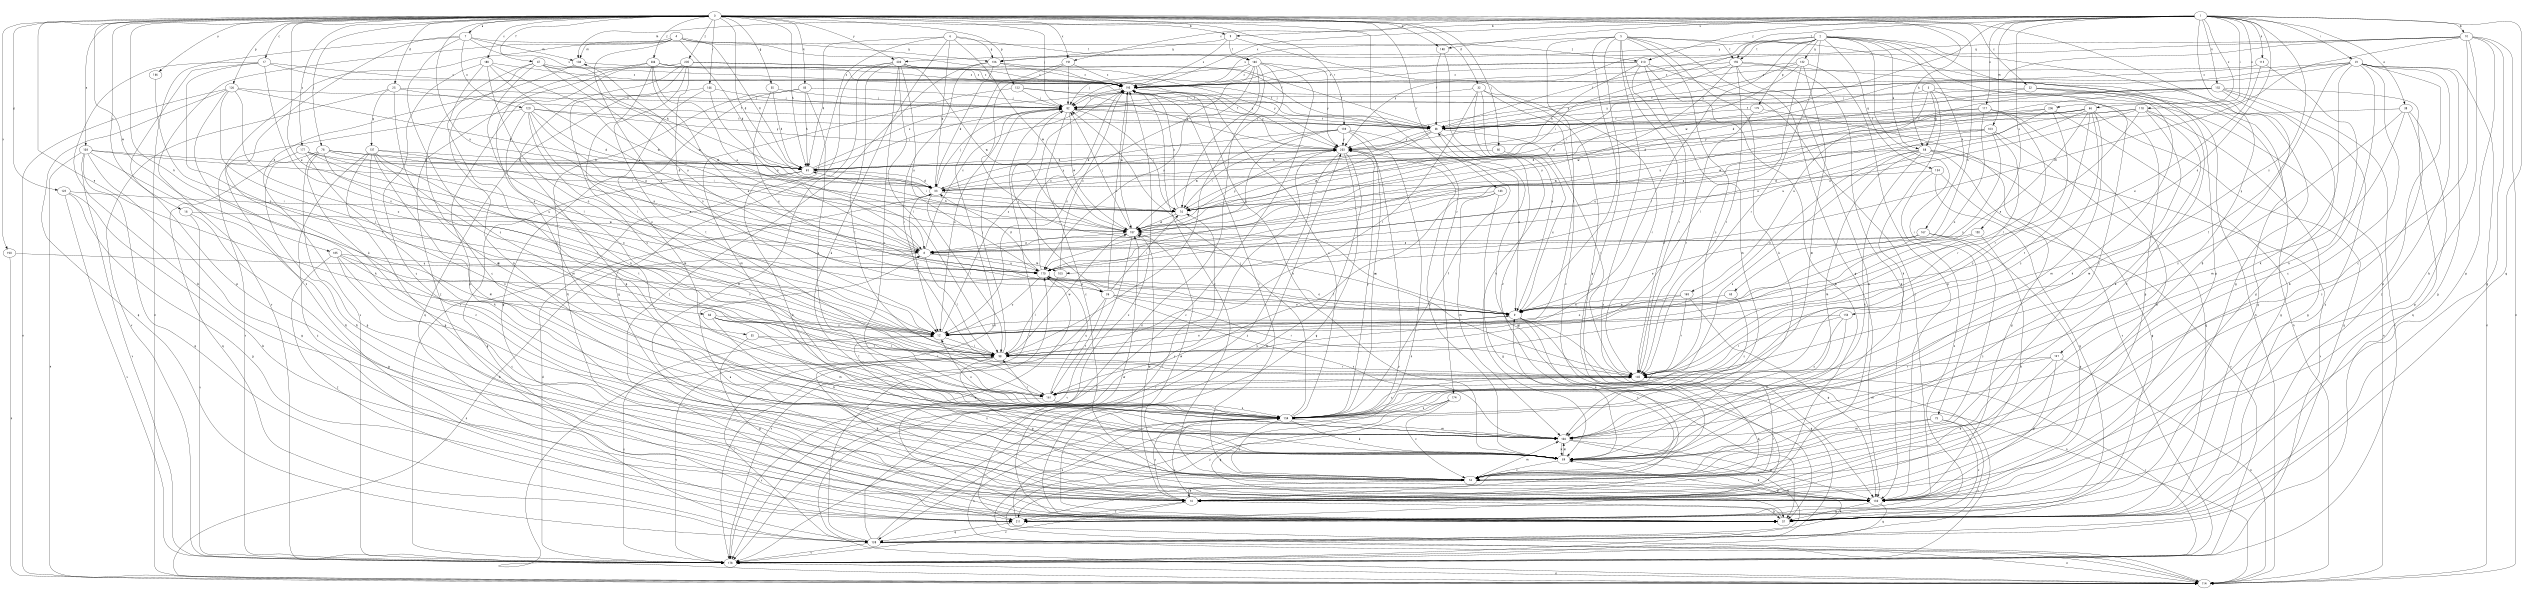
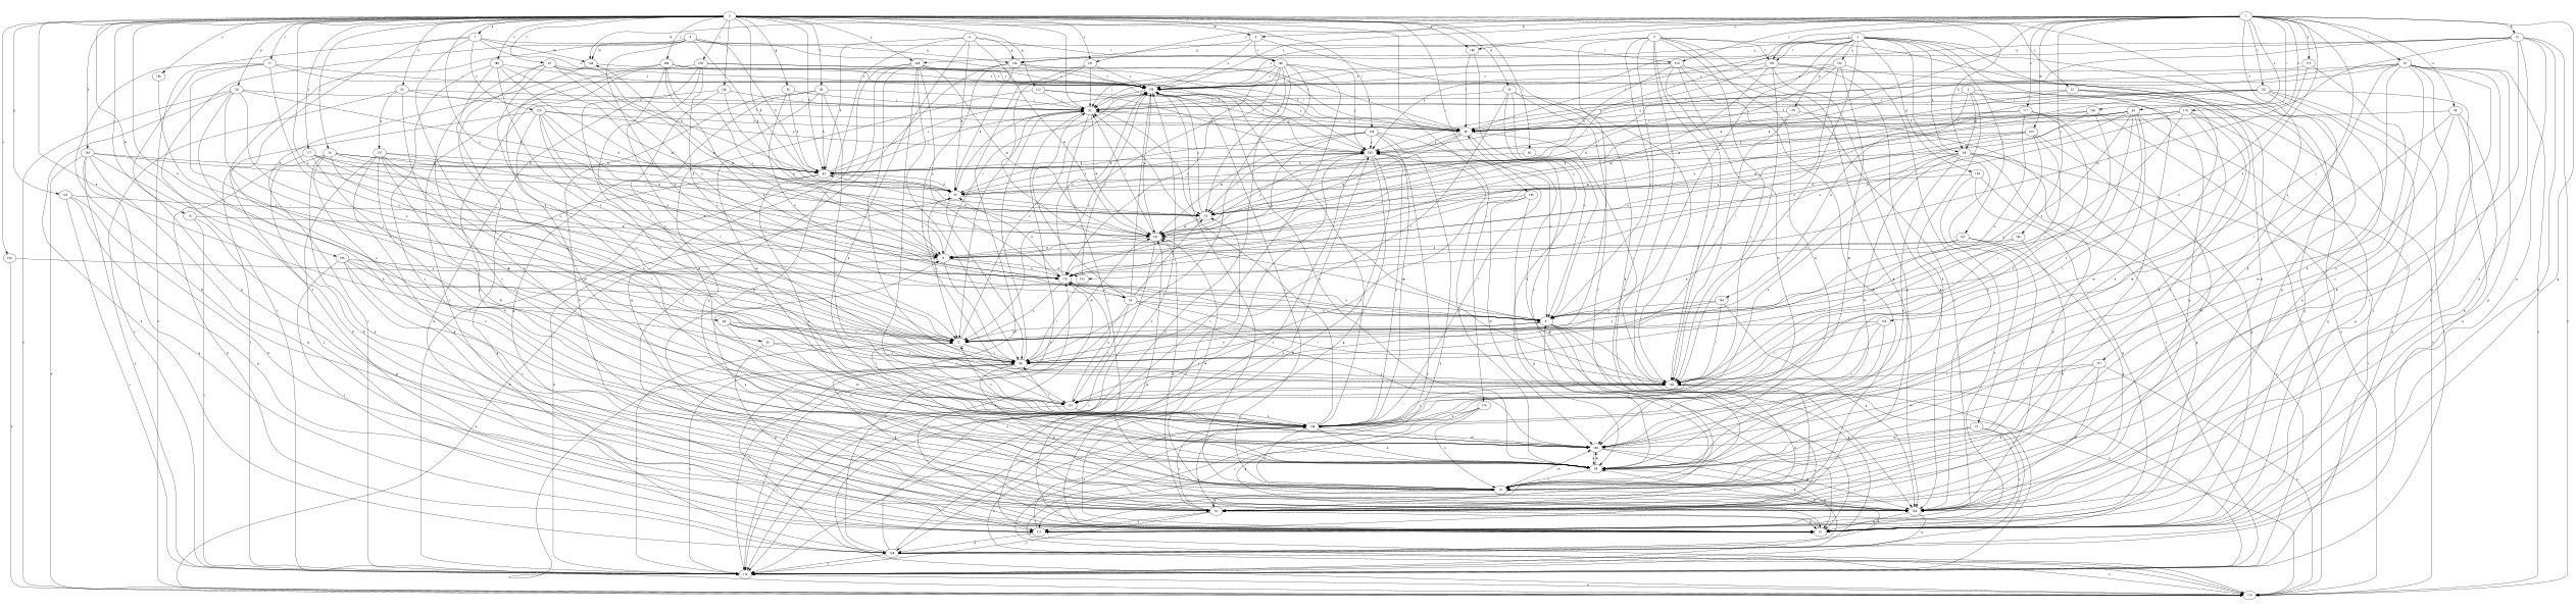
  strict digraph {
    fontname="Roboto Condensed"
    node [fontname="Roboto Condensed"]
    edge [fontname="Roboto Condensed"]
    0
    7
    8
    9
    17
    18
    22
    25
    32
    33
    35
    36
    47
    55
-   63
    65
    78
    80
    82
    83
    84
    88
    108
    122
    123
    126
    139
    143
    144
    148
    166
    174
    177
    185
    188
    190
    191
    197
    200
    204
    205
    104
    195
    89
    114
    154
    48
    120
    98
    105
    170
    130
    136
    160
    16
    121
    161
    57
    187
    178
    24
    106
    137
    41
    145
    74
    203
    138
    211
    1
    10
    38
    66
    69
    103
    n76 [label=152]
    113
    117
    118
    150
    153
    159
    206
    210
    2
    73
    129
    132
    134
    167
    3
    168
    4
    5
    6
    0 -> 7 [label=a]
    0 -> 8 [label=a]
    0 -> 9 [label=b]
    0 -> 17 [label=c]
    0 -> 18 [label=c]
    0 -> 22 [label=c]
    0 -> 25 [label=d]
    0 -> 32 [label=d]
    0 -> 33 [label=d]
    0 -> 35 [label=e]
    0 -> 36 [label=e]
    0 -> 47 [label=f]
    0 -> 55 [label=g]
-   0 -> 63 [label=h]
    0 -> 65 [label=h]
    0 -> 78 [label=j]
    0 -> 80 [label=j]
    0 -> 82 [label=j]
    0 -> 83 [label=k]
    0 -> 84 [label=k]
    0 -> 88 [label=k]
    0 -> 108 [label=n]
    0 -> 122 [label=p]
    0 -> 123 [label=p]
    0 -> 126 [label=p]
    0 -> 139 [label=r]
    0 -> 143 [label=r]
    0 -> 144 [label=r]
    0 -> 148 [label=s]
    0 -> 166 [label=u]
    0 -> 174 [label=v]
    0 -> 177 [label=v]
    0 -> 185 [label=w]
    0 -> 188 [label=x]
    0 -> 190 [label=x]
    0 -> 191 [label=x]
    0 -> 197 [label=y]
    0 -> 200 [label=y]
    0 -> 204 [label=z]
    0 -> 205 [label=z]
    7 -> 104 [label=m]
    7 -> 195 [label=x]
    7 -> 89 [label=k]
    7 -> 114 [label=n]
    7 -> 154 [label=s]
    7 -> 48 [label=f]
    7 -> 120 [label=o]
    8 -> 104 [label=m]
    8 -> 195 [label=x]
    8 -> 114 [label=n]
    8 -> 98 [label=l]
    8 -> 105 [label=m]
    8 -> 170 [label=u]
    9 -> 195 [label=x]
    9 -> 130 [label=p]
    9 -> 136 [label=q]
    9 -> 160 [label=t]
    17 -> 195 [label=x]
    17 -> 48 [label=f]
    17 -> 130 [label=p]
    17 -> 16 [label=b]
    17 -> 121 [label=o]
    17 -> 161 [label=t]
    18 -> 57 [label=g]
    18 -> 187 [label=w]
    18 -> 178 [label=v]
    22 -> 82 [label=j]
    22 -> 89 [label=k]
    22 -> 57 [label=g]
    22 -> 187 [label=w]
    22 -> 24 [label=c]
    25 -> 82 [label=j]
    25 -> 48 [label=f]
    25 -> 178 [label=v]
    25 -> 106 [label=m]
    25 -> 137 [label=q]
    32 -> 82 [label=j]
    32 -> 89 [label=k]
    32 -> 98 [label=l]
    32 -> 24 [label=c]
    32 -> 41 [label=e]
    32 -> 145 [label=r]
    33 -> 82 [label=j]
    33 -> 98 [label=l]
    33 -> 121 [label=o]
    33 -> 74 [label=i]
    33 -> 203 [label=y]
    35 -> 98 [label=l]
    35 -> 57 [label=g]
    35 -> 145 [label=r]
    36 -> 82 [label=j]
    36 -> 195 [label=x]
    36 -> 161 [label=t]
    36 -> 178 [label=v]
    36 -> 106 [label=x]
    36 -> 41 [label=e]
    36 -> 145 [label=r]
    36 -> 74 [label=i]
    47 -> 65 [label=h]
    47 -> 195 [label=x]
    47 -> 89 [label=k]
    47 -> 98 [label=l]
    47 -> 170 [label=u]
    47 -> 187 [label=w]
    47 -> 24 [label=c]
    55 -> 65 [label=h]
    55 -> 82 [label=j]
    55 -> 41 [label=e]
-   63 -> 154 [label=s]
-   63 -> 41 [label=e]
    65 -> 33 [label=d]
    65 -> 82 [label=j]
    65 -> 195 [label=x]
    65 -> 89 [label=k]
    65 -> 57 [label=g]
    65 -> 74 [label=i]
    78 -> 33 [label=d]
    78 -> 65 [label=h]
    78 -> 98 [label=l]
    78 -> 130 [label=p]
    78 -> 16 [label=b]
    78 -> 24 [label=c]
    78 -> 74 [label=i]
    80 -> 65 [label=h]
    80 -> 41 [label=e]
    82 -> 48 [label=f]
    82 -> 121 [label=o]
    82 -> 187 [label=w]
    82 -> 178 [label=v]
    82 -> 24 [label=c]
    82 -> 74 [label=i]
    83 -> 65 [label=h]
    83 -> 82 [label=j]
    83 -> 154 [label=s]
    83 -> 16 [label=b]
    83 -> 57 [label=g]
    84 -> 89 [label=k]
    84 -> 121 [label=o]
    84 -> 161 [label=t]
    84 -> 106 [label=m]
    84 -> 145 [label=r]
    88 -> 65 [label=h]
    88 -> 89 [label=k]
    88 -> 154 [label=s]
    88 -> 130 [label=p]
    88 -> 121 [label=o]
    88 -> 57 [label=g]
    88 -> 178 [label=v]
    88 -> 106 [label=m]
    108 -> 65 [label=h]
    108 -> 114 [label=n]
    108 -> 16 [label=b]
    108 -> 57 [label=g]
    108 -> 178 [label=v]
    108 -> 74 [label=i]
    108 -> 138 [label=q]
    122 -> 82 [label=j]
    122 -> 48 [label=f]
    122 -> 106 [label=m]
    122 -> 203 [label=y]
    123 -> 16 [label=b]
    123 -> 57 [label=g]
    123 -> 178 [label=v]
    123 -> 74 [label=i]
    126 -> 33 [label=d]
    126 -> 82 [label=n]
    126 -> 89 [label=k]
    126 -> 114 [label=n]
    126 -> 98 [label=l]
    126 -> 121 [label=o]
    126 -> 138 [label=q]
    139 -> 33 [label=d]
    139 -> 114 [label=n]
    139 -> 154 [label=s]
    139 -> 170 [label=u]
    139 -> 187 [label=w]
    139 -> 41 [label=e]
    139 -> 203 [label=y]
    143 -> 161 [label=t]
    143 -> 57 [label=g]
    143 -> 106 [label=m]
    143 -> 74 [label=i]
    144 -> 8 [label=a]
    144 -> 82 [label=j]
    144 -> 106 [label=m]
    144 -> 138 [label=q]
    148 -> 48 [label=f]
    148 -> 211 [label=z]
    166 -> 121 [label=o]
    174 -> 154 [label=s]
    174 -> 57 [label=g]
    174 -> 24 [label=c]
    174 -> 211 [label=z]
    177 -> 8 [label=a]
    177 -> 65 [label=h]
    177 -> 154 [label=s]
    177 -> 170 [label=u]
    177 -> 138 [label=q]
    185 -> 98 [label=l]
    185 -> 170 [label=u]
    185 -> 16 [label=b]
    185 -> 121 [label=o]
    185 -> 24 [label=c]
    185 -> 211 [label=z]
    188 -> 8 [label=a]
    188 -> 195 [label=x]
    188 -> 154 [label=s]
    188 -> 121 [label=o]
    188 -> 187 [label=w]
    188 -> 24 [label=c]
    190 -> 114 [label=n]
    190 -> 170 [label=u]
    191 -> 82 [label=j]
    191 -> 195 [label=x]
    191 -> 114 [label=n]
    191 -> 145 [label=r]
    197 -> 114 [label=n]
    197 -> 130 [label=p]
    197 -> 16 [label=b]
    197 -> 106 [label=m]
    197 -> 145 [label=r]
    200 -> 195 [label=x]
    200 -> 154 [label=s]
    200 -> 98 [label=l]
    200 -> 170 [label=u]
    200 -> 16 [label=b]
    200 -> 161 [label=t]
    200 -> 57 [label=g]
    200 -> 187 [label=w]
    200 -> 203 [label=y]
    204 -> 8 [label=a]
    204 -> 195 [label=x]
    204 -> 89 [label=k]
    204 -> 48 [label=f]
    204 -> 98 [label=l]
    204 -> 130 [label=p]
    204 -> 41 [label=e]
    205 -> 195 [label=x]
    205 -> 154 [label=s]
-   205 -> 130 [label=p]
+   83 -> 130 [label=p]
    205 -> 121 [label=o]
    205 -> 161 [label=t]
    205 -> 203 [label=y]
    205 -> 211 [label=z]
    104 -> 195 [label=x]
    104 -> 178 [label=v]
    195 -> 82 [label=j]
    195 -> 89 [label=k]
    195 -> 187 [label=w]
    195 -> 24 [label=c]
    195 -> 203 [label=y]
    89 -> 24 [label=c]
    89 -> 106 [label=m]
    89 -> 41 [label=e]
    89 -> 203 [label=y]
    114 -> 203 [label=y]
    154 -> 82 [label=j]
    154 -> 195 [label=x]
    154 -> 89 [label=k]
    154 -> 114 [label=n]
    154 -> 48 [label=f]
    154 -> 98 [label=l]
    154 -> 121 [label=o]
    154 -> 24 [label=c]
    154 -> 106 [label=m]
    154 -> 203 [label=y]
    48 -> 82 [label=j]
    48 -> 57 [label=g]
    48 -> 187 [label=w]
    48 -> 145 [label=r]
    48 -> 74 [label=i]
    48 -> 203 [label=y]
    120 -> 8 [label=a]
    120 -> 33 [label=d]
    120 -> 48 [label=f]
    120 -> 121 [label=o]
    120 -> 178 [label=v]
    120 -> 106 [label=m]
    120 -> 41 [label=e]
    120 -> 203 [label=y]
    98 -> 82 [label=j]
    98 -> 130 [label=p]
    98 -> 16 [label=b]
    98 -> 187 [label=w]
    98 -> 178 [label=v]
    98 -> 41 [label=e]
    98 -> 145 [label=r]
    105 -> 195 [label=x]
    105 -> 98 [label=l]
    170 -> 33 [label=d]
    170 -> 36 [label=u]
    170 -> 195 [label=x]
    170 -> 121 [label=o]
    170 -> 41 [label=e]
    130 -> 8 [label=a]
    130 -> 89 [label=k]
    130 -> 121 [label=o]
    130 -> 57 [label=g]
    130 -> 138 [label=q]
    136 -> 33 [label=d]
    136 -> 195 [label=x]
    136 -> 48 [label=f]
    136 -> 145 [label=r]
    136 -> 211 [label=z]
    160 -> 82 [label=j]
    160 -> 195 [label=x]
    160 -> 114 [label=n]
    160 -> 98 [label=l]
    160 -> 170 [label=u]
    160 -> 121 [label=o]
    160 -> 178 [label=v]
    160 -> 74 [label=i]
    160 -> 203 [label=y]
    16 -> 154 [label=s]
    16 -> 57 [label=g]
    16 -> 187 [label=w]
    16 -> 178 [label=v]
    16 -> 145 [label=r]
    16 -> 211 [label=z]
    121 -> 195 [label=x]
    121 -> 98 [label=l]
    161 -> 154 [label=s]
    161 -> 170 [label=u]
    161 -> 178 [label=v]
    161 -> 145 [label=r]
    57 -> 154 [label=s]
    57 -> 170 [label=u]
    57 -> 187 [label=w]
    57 -> 74 [label=i]
    187 -> 8 [label=a]
    187 -> 65 [label=h]
    187 -> 82 [label=j]
    187 -> 178 [label=v]
    187 -> 203 [label=y]
    178 -> 33 [label=d]
    178 -> 89 [label=k]
    178 -> 114 [label=n]
    178 -> 121 [label=o]
    178 -> 145 [label=r]
    24 -> 195 [label=x]
    24 -> 130 [label=p]
    24 -> 16 [label=b]
    24 -> 187 [label=w]
    24 -> 106 [label=m]
    106 -> 89 [label=k]
    106 -> 130 [label=p]
    106 -> 138 [label=q]
    137 -> 8 [label=a]
    137 -> 65 [label=h]
    137 -> 89 [label=k]
    137 -> 130 [label=p]
    137 -> 121 [label=o]
    137 -> 161 [label=t]
    137 -> 106 [label=m]
    137 -> 211 [label=z]
    41 -> 114 [label=n]
    41 -> 121 [label=o]
    41 -> 187 [label=w]
    41 -> 24 [label=c]
    41 -> 138 [label=q]
    145 -> 154 [label=s]
    145 -> 16 [label=b]
    145 -> 161 [label=t]
    74 -> 195 [label=x]
    74 -> 187 [label=w]
    203 -> 65 [label=h]
    203 -> 57 [label=g]
    203 -> 178 [label=v]
    203 -> 74 [label=i]
    203 -> 138 [label=q]
    203 -> 211 [label=z]
    138 -> 195 [label=x]
    138 -> 114 [label=n]
    138 -> 98 [label=l]
    138 -> 170 [label=u]
    138 -> 178 [label=v]
    138 -> 203 [label=y]
    211 -> 154 [label=s]
    211 -> 138 [label=q]
    1 -> 9 [label=b]
    1 -> 148 [label=s]
    1 -> 191 [label=x]
    1 -> 104 [label=m]
    1 -> 195 [label=x]
    1 -> 16 [label=b]
    1 -> 57 [label=g]
    1 -> 187 [label=w]
    1 -> 41 [label=e]
    1 -> 10 [label=b]
    1 -> 38 [label=e]
    1 -> 66 [label=i]
    1 -> 69 [label=i]
    1 -> 103 [label=m]
    1 -> n76 [label=n]
    1 -> 113 [label=n]
    1 -> 117 [label=o]
    1 -> 118 [label=o]
    1 -> 150 [label=s]
    1 -> 153 [label=s]
    1 -> 159 [label=t]
    1 -> 206 [label=z]
    1 -> 210 [label=z]
    10 -> 114 [label=n]
    10 -> 48 [label=f]
    10 -> 105 [label=m]
    10 -> 130 [label=p]
    10 -> 136 [label=q]
    10 -> 16 [label=b]
    10 -> 57 [label=g]
    10 -> 24 [label=c]
    10 -> 203 [label=y]
    38 -> 154 [label=s]
    38 -> 48 [label=f]
    38 -> 130 [label=p]
    38 -> 24 [label=c]
    38 -> 106 [label=m]
    66 -> 33 [label=d]
    66 -> 154 [label=s]
    66 -> 48 [label=f]
    66 -> 170 [label=u]
    66 -> 161 [label=t]
    66 -> 187 [label=w]
    66 -> 106 [label=m]
    66 -> 41 [label=e]
    66 -> 138 [label=q]
    69 -> 33 [label=d]
    69 -> 195 [label=x]
    69 -> 89 [label=k]
    69 -> 114 [label=n]
    69 -> 130 [label=p]
    69 -> 16 [label=b]
    69 -> 161 [label=t]
    69 -> 57 [label=g]
    69 -> 24 [label=c]
    69 -> 203 [label=y]
    69 -> 211 [label=z]
    103 -> 170 [label=u]
    103 -> 121 [label=o]
    103 -> 57 [label=g]
    103 -> 187 [label=w]
    103 -> 145 [label=r]
    103 -> 203 [label=y]
    n76 -> 8 [label=a]
    n76 -> 82 [label=j]
    n76 -> 48 [label=f]
    n76 -> 130 [label=p]
    n76 -> 178 [label=v]
    n76 -> 74 [label=i]
    n76 -> 138 [label=q]
    n76 -> 211 [label=z]
    113 -> 195 [label=x]
    113 -> 89 [label=k]
    113 -> 41 [label=e]
    117 -> 33 [label=d]
    117 -> 154 [label=s]
    117 -> 48 [label=f]
    117 -> 16 [label=b]
    117 -> 121 [label=o]
    118 -> 8 [label=a]
    118 -> 89 [label=k]
    118 -> 48 [label=f]
    118 -> 98 [label=l]
    118 -> 57 [label=g]
    118 -> 106 [label=m]
    118 -> 74 [label=i]
    150 -> 8 [label=a]
    150 -> 16 [label=b]
    150 -> 145 [label=r]
    153 -> 89 [label=k]
    153 -> 154 [label=s]
    153 -> 121 [label=o]
    153 -> 145 [label=r]
    159 -> 195 [label=x]
    159 -> 114 [label=n]
    159 -> 170 [label=u]
    159 -> 130 [label=p]
    159 -> 16 [label=b]
    159 -> 145 [label=r]
    159 -> 203 [label=y]
    206 -> 8 [label=a]
    206 -> 48 [label=f]
    206 -> 170 [label=u]
    206 -> 57 [label=g]
    206 -> 145 [label=r]
    210 -> 65 [label=h]
    210 -> 82 [label=j]
    210 -> 195 [label=x]
    210 -> 16 [label=b]
    210 -> 106 [label=m]
    210 -> 145 [label=r]
    210 -> 211 [label=z]
    2 -> 88 [label=k]
    2 -> 200 [label=y]
    2 -> 98 [label=l]
    2 -> 130 [label=p]
    2 -> 57 [label=g]
    2 -> 24 [label=c]
    2 -> 145 [label=r]
    2 -> 74 [label=i]
    2 -> 203 [label=y]
    2 -> 159 [label=t]
    2 -> 73 [label=i]
    2 -> 129 [label=p]
    2 -> 132 [label=q]
    2 -> 134 [label=q]
    2 -> 167 [label=u]
    73 -> 178 [label=v]
    73 -> 24 [label=c]
    73 -> 106 [label=m]
    73 -> 211 [label=z]
    129 -> 48 [label=f]
    129 -> 178 [label=v]
    129 -> 145 [label=r]
    132 -> 195 [label=x]
    132 -> 48 [label=f]
    132 -> 98 [label=l]
    132 -> 130 [label=p]
    132 -> 106 [label=m]
    132 -> 74 [label=i]
    134 -> 33 [label=d]
    134 -> 57 [label=g]
    134 -> 178 [label=v]
    134 -> 211 [label=z]
    167 -> 8 [label=a]
    167 -> 130 [label=p]
    167 -> 24 [label=c]
    167 -> 41 [label=e]
    3 -> 82 [label=j]
    3 -> 88 [label=k]
    3 -> 89 [label=k]
    3 -> 114 [label=n]
    3 -> 130 [label=p]
    3 -> 168 [label=u]
    168 -> 130 [label=p]
    168 -> 121 [label=o]
    168 -> 41 [label=e]
    168 -> 145 [label=r]
    4 -> 33 [label=d]
    4 -> 65 [label=h]
    4 -> 104 [label=m]
    4 -> 136 [label=q]
    4 -> 178 [label=v]
    4 -> 41 [label=e]
    4 -> 211 [label=z]
    4 -> 210 [label=z]
    5 -> 195 [label=x]
    5 -> 89 [label=k]
    5 -> 114 [label=n]
    5 -> 154 [label=s]
    5 -> 98 [label=l]
    5 -> 130 [label=p]
    5 -> 178 [label=v]
    5 -> 41 [label=e]
    5 -> 145 [label=r]
    5 -> 211 [label=z]
    5 -> 159 [label=t]
    6 -> 33 [label=d]
    6 -> 65 [label=h]
    6 -> 89 [label=k]
    6 -> 136 [label=q]
    6 -> 160 [label=t]
    6 -> 187 [label=w]
    6 -> 178 [label=v]
  }
